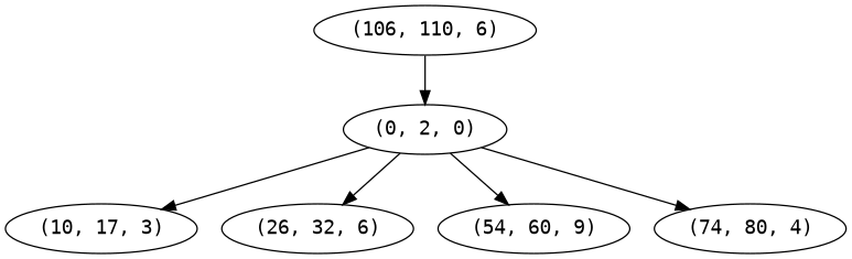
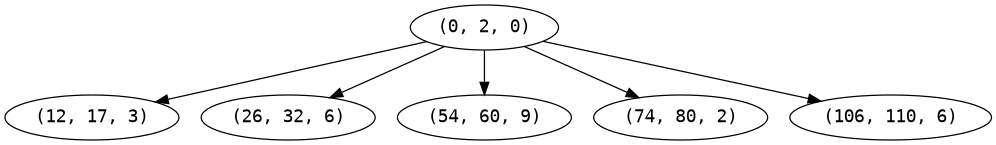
  digraph {
    fontname="DejaVu Sans Mono"
    node [fontname="DejaVu Sans Mono"]
    edge [fontname="DejaVu Sans Mono"]
    n1 [label="(0, 2, 0)"]
-   "(12, 17, 3)" [label="(10, 17, 3)"]
+   "(12, 17, 3)"
    "(26, 32, 6)"
    "(54, 60, 9)"
-   "(74, 80, 4)"
+   "(74, 80, 4)" [label="(74, 80, 2)"]
    n6 [label="(106, 110, 6)"]
    n1 -> "(12, 17, 3)"
    n1 -> "(26, 32, 6)"
    n1 -> "(54, 60, 9)"
    n1 -> "(74, 80, 4)"
-   n6 -> n1
+   n1 -> n6
  }
